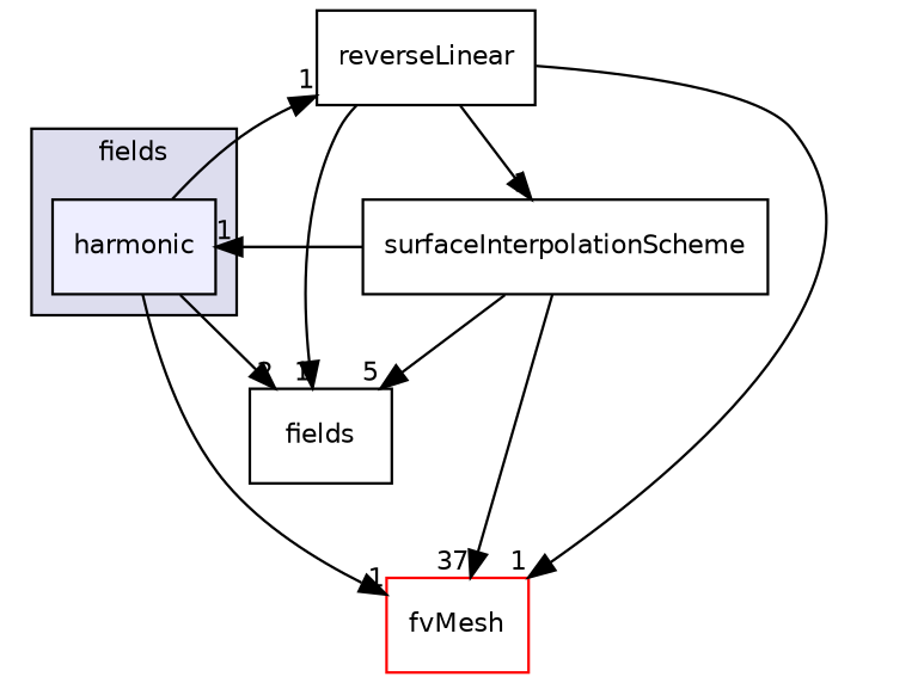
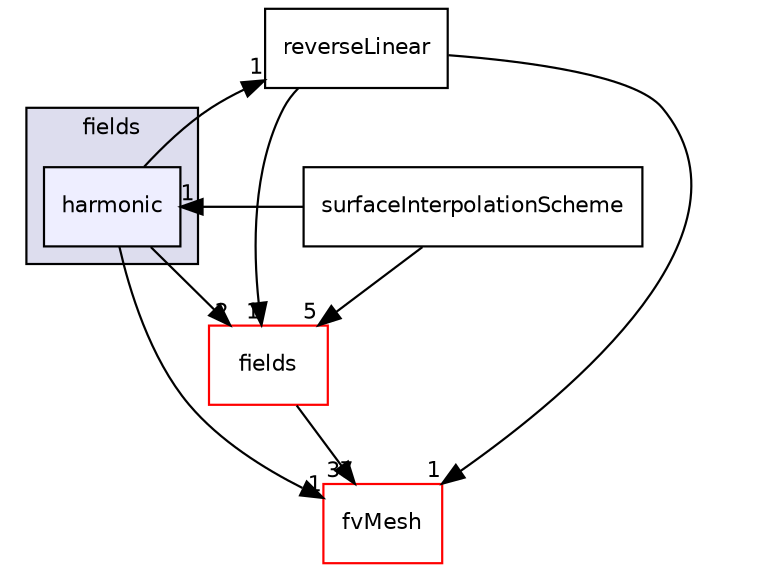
  digraph {
    compound=true
    node [fontname=Helvetica fontsize=10 shape=box]
    edge [headlabel=1 labeldistance=1.5 labelfontname=Helvetica labelfontsize=10]
    n1 [fillcolor="#eeeeff" label=harmonic pencolor=black style=filled]
    n2 [label=reverseLinear]
-   n3 [color=black label=fields]
+   n3 [color=red label=fields]
    n4 [color=red label=fvMesh]
    n5 [label=surfaceInterpolationScheme]
    subgraph cluster_1 {
      bgcolor="#ddddee"
      fontname=Helvetica
      fontsize=10
      label=fields
      pencolor=black
      n1
    }
    n1 -> n2
    n1 -> n3 [headlabel=2]
    n1 -> n4
    n2 -> n3
    n2 -> n4
-   n2 -> n5
-   n5 -> n4 [headlabel=37]
+   n3 -> n4 [headlabel=37]
    n5 -> n1
    n5 -> n3 [headlabel=5]
  }
